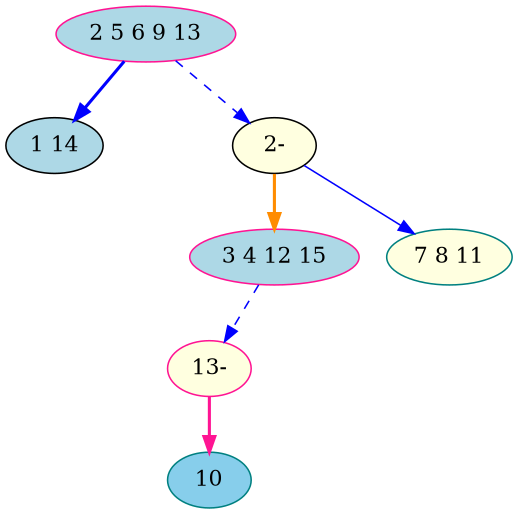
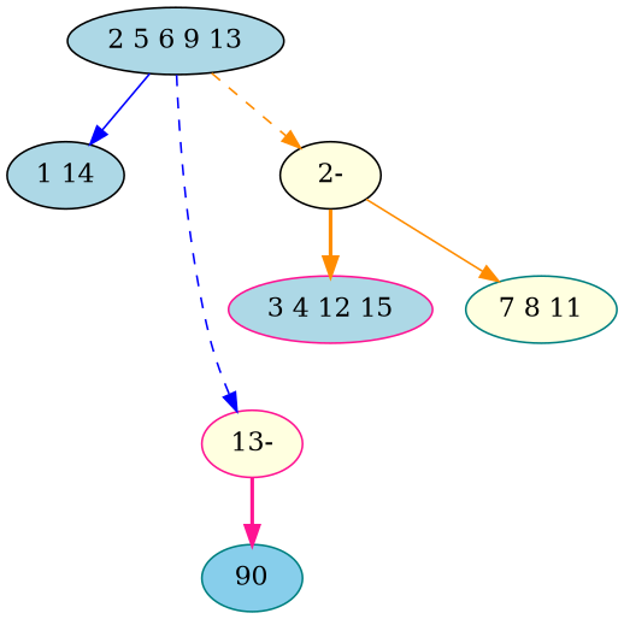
  digraph {
    node [color=black fillcolor=lightblue style=filled]
    edge [color=darkorange style=solid]
-   n1 [color=deeppink label="2 5 6 9 13"]
+   n1 [label="2 5 6 9 13"]
    n2 [label="1 14"]
    n3 [color=deeppink fillcolor=lightyellow label="13-"]
    n4 [fillcolor=lightyellow label="2-"]
-   n5 [color=teal fillcolor=skyblue label=10]
+   n5 [color=teal fillcolor=skyblue label=90]
    n6 [color=deeppink label="3 4 12 15"]
    n7 [color=teal fillcolor=lightyellow label="7 8 11"]
-   n1 -> n2 [color=blue style=bold]
-   n6 -> n3 [color=blue style=dashed]
-   n1 -> n4 [color=blue style=dashed]
+   n1 -> n2 [color=blue]
+   n1 -> n3 [color=blue style=dashed]
+   n1 -> n4 [style=dashed]
    n3 -> n5 [color=deeppink style=bold]
    n4 -> n6 [style=bold]
-   n4 -> n7 [color=blue]
+   n4 -> n7
  }
